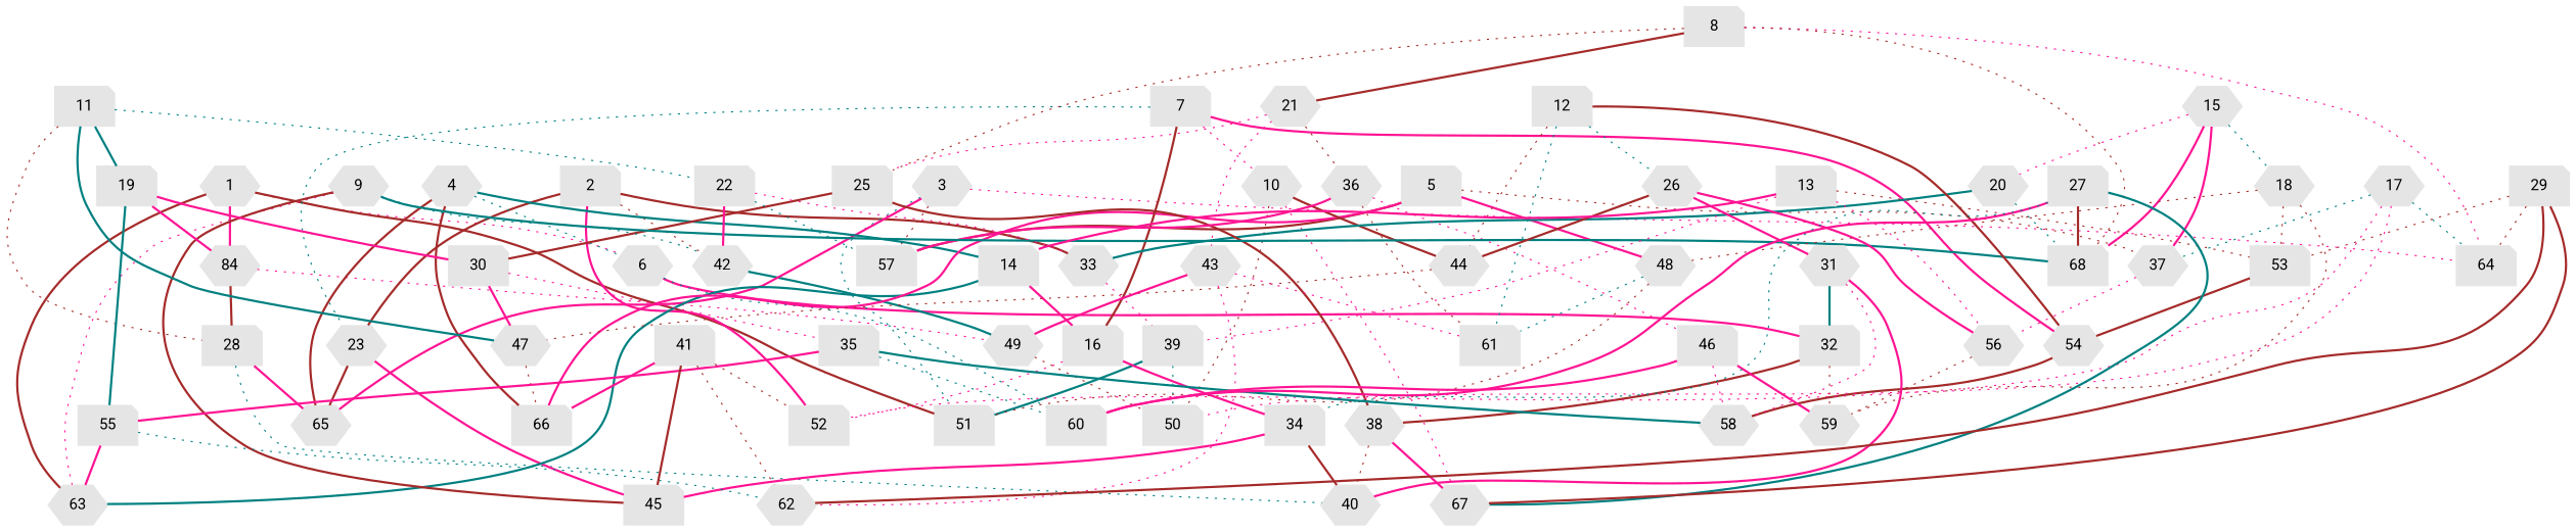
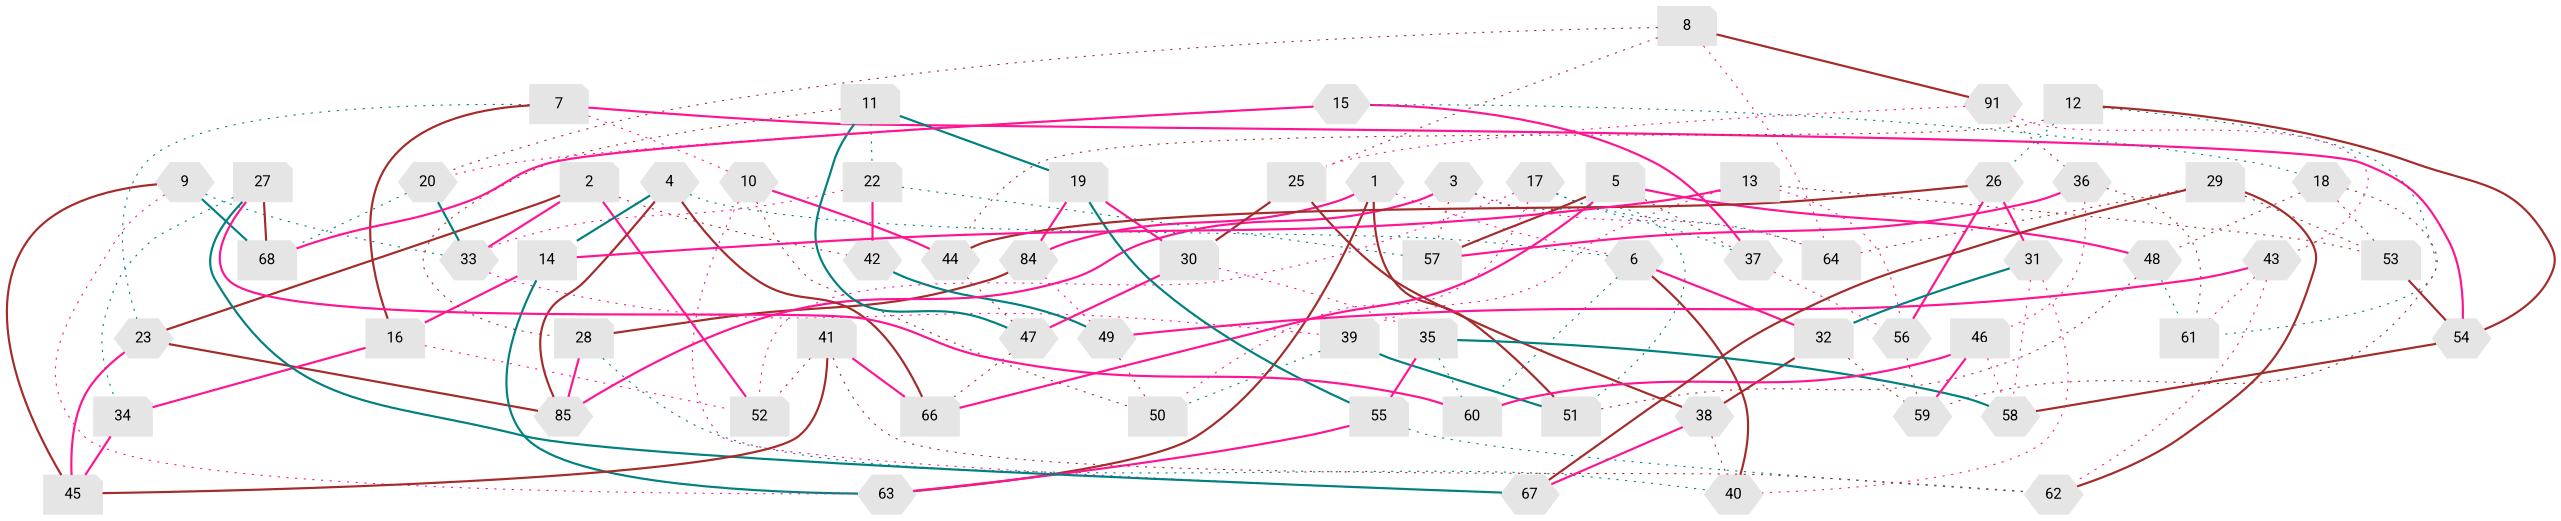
  graph {
    fontname=Roboto
    node [color=gray90 fontname=Roboto shape=hexagon style=filled]
    edge [color=deeppink fontname=Roboto style=dotted]
    1
    6
    n3 [label=84]
    51 [shape=note]
    63
    32 [shape=note]
    60 [shape=note]
    28 [shape=note]
    49
    23
    2 [shape=note]
    33
    42
    52 [shape=note]
-   65
+   65 [label=85]
    45 [shape=note]
    39 [shape=note]
    3
    57 [shape=note]
    64 [shape=note]
    4
    14 [shape=note]
    66 [shape=note]
    16 [shape=note]
    5 [shape=note]
    37
    48
    56
    61 [shape=note]
    59
    38
    7 [shape=note]
    10
    54
    44
    50 [shape=note]
    67
    34 [shape=note]
    58
    8 [shape=note]
    20
-   21
+   21 [label=91]
    25 [shape=note]
    68 [shape=note]
    36
    43
    30 [shape=note]
    9
    47
    11 [shape=note]
    19 [shape=note]
    22 [shape=note]
    55 [shape=note]
    40
    12 [shape=note]
    26
    31
    13 [shape=note]
    53 [shape=note]
    15
    18
    17
    35 [shape=note]
    62
    46 [shape=note]
    27 [shape=note]
    29 [shape=note]
    41 [shape=note]
    1 -- 6
    1 -- n3 [style=bold]
    1 -- 51 [color=brown style=bold]
    1 -- 63 [color=brown style=bold]
    6 -- 32 [style=bold]
    6 -- 60 [color=teal]
    n3 -- 28 [color=brown style=bold]
    n3 -- 49
    32 -- 59 [color=brown]
    32 -- 38 [color=brown style=bold]
    28 -- 65 [style=bold]
    28 -- 40 [color=teal]
    49 -- 50 [color=brown]
    23 -- 65 [color=brown style=bold]
    23 -- 45 [style=bold]
    2 -- 23 [color=brown style=bold]
-   2 -- 33 [color=brown style=bold]
+   2 -- 33 [style=bold]
    2 -- 42 [color=brown]
    2 -- 52 [style=bold]
    33 -- 39
    42 -- 49 [color=teal style=bold]
    39 -- 51 [color=teal style=bold]
    39 -- 50 [color=teal]
    3 -- 51 [color=teal]
    3 -- 65 [style=bold]
    3 -- 57 [color=brown]
    3 -- 64
    4 -- 6 [color=teal]
    4 -- 65 [color=brown style=bold]
    4 -- 14 [color=teal style=bold]
    4 -- 66 [color=brown style=bold]
    14 -- 63 [color=teal style=bold]
    14 -- 16 [style=bold]
    16 -- 52
    16 -- 34 [style=bold]
    5 -- 57 [color=brown style=bold]
    5 -- 66 [style=bold]
    5 -- 37 [color=brown]
    5 -- 48 [style=bold]
    37 -- 56
    48 -- 51 [color=brown]
    48 -- 61 [color=teal]
    56 -- 59 [color=brown]
    38 -- 67 [style=bold]
    38 -- 40 [color=brown]
    7 -- 23 [color=teal]
    7 -- 16 [color=brown style=bold]
    7 -- 10
    7 -- 54 [style=bold]
-   10 -- 44 [color=brown style=bold]
+   10 -- 44 [style=bold]
    10 -- 50 [color=brown]
    10 -- 67
    54 -- 58 [color=brown style=bold]
    44 -- 47 [color=brown]
    34 -- 45 [style=bold]
-   34 -- 40 [color=brown style=bold]
+   6 -- 40 [color=brown style=bold]
    8 -- 64
-   8 -- 68 [color=brown]
+   8 -- 20 [color=brown]
    8 -- 21 [color=brown style=bold]
    8 -- 25 [color=brown]
    20 -- 33 [color=teal style=bold]
    20 -- 68 [color=teal]
    21 -- 25
    21 -- 36 [color=brown]
    21 -- 43
    25 -- 38 [color=brown style=bold]
    25 -- 30 [color=brown style=bold]
    36 -- 57 [style=bold]
    36 -- 61 [color=brown]
    36 -- 46
    43 -- 49 [style=bold]
    43 -- 61
    43 -- 62
    30 -- 47 [style=bold]
    30 -- 35
    9 -- 63
-   9 -- 42 [color=teal]
+   9 -- 33 [color=teal]
    9 -- 45 [color=brown style=bold]
    9 -- 68 [color=teal style=bold]
    47 -- 66 [color=brown]
    11 -- 28 [color=brown]
    11 -- 47 [color=teal style=bold]
    11 -- 19 [color=teal style=bold]
    11 -- 22 [color=teal]
    19 -- n3 [style=bold]
    19 -- 30 [style=bold]
    19 -- 55 [color=teal style=bold]
    22 -- 33
    22 -- 42 [style=bold]
    22 -- 57 [color=teal]
    55 -- 63 [style=bold]
    55 -- 62 [color=teal]
    12 -- 61 [color=teal]
    12 -- 54 [color=brown style=bold]
    12 -- 44 [color=brown]
    12 -- 26 [color=teal]
    26 -- 56 [style=bold]
    26 -- 44 [color=brown style=bold]
    26 -- 31 [style=bold]
    31 -- 32 [color=teal style=bold]
    31 -- 58
-   31 -- 40 [style=bold]
+   31 -- 40
    13 -- 39
    13 -- 14 [style=bold]
    13 -- 56
    13 -- 53 [color=brown]
    53 -- 54 [color=brown style=bold]
    15 -- 37 [style=bold]
    15 -- 20
    15 -- 68 [style=bold]
    15 -- 18 [color=teal]
    18 -- 48 [color=brown]
    18 -- 59 [color=brown]
    18 -- 53 [color=brown]
    17 -- 52
    17 -- 64 [color=teal]
    17 -- 37 [color=teal]
    17 -- 50
    35 -- 60 [color=teal]
    35 -- 58 [color=teal style=bold]
    35 -- 55 [style=bold]
    46 -- 60 [style=bold]
    46 -- 59 [style=bold]
    46 -- 58
    27 -- 60 [style=bold]
    27 -- 67 [color=teal style=bold]
    27 -- 34 [color=teal]
    27 -- 68 [color=brown style=bold]
    29 -- 64 [color=brown]
    29 -- 67 [color=brown style=bold]
    29 -- 53 [color=brown]
    29 -- 62 [color=brown style=bold]
    41 -- 52 [color=brown]
    41 -- 45 [color=brown style=bold]
    41 -- 66 [style=bold]
    41 -- 62 [color=brown]
  }
